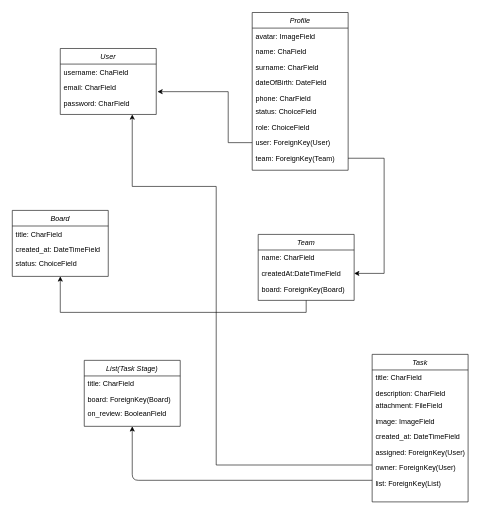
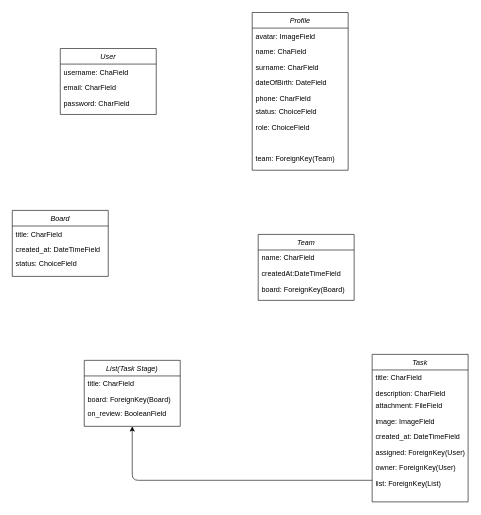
  <mxCell id="0" />
  <mxCell id="1" parent="0" />
  <mxCell id="2" value="User" style="swimlane;fontStyle=2;align=center;verticalAlign=top;childLayout=stackLayout;horizontal=1;startSize=26;horizontalStack=0;resizeParent=1;resizeLast=0;collapsible=1;marginBottom=0;rounded=0;shadow=0;strokeWidth=1;" parent="1" vertex="1"><mxGeometry x="100" y="80" width="160" height="110" as="geometry"><mxRectangle x="230" y="140" width="160" height="26" as="alternateBounds" /></mxGeometry></mxCell>
  <mxCell id="3" value="username: ChaField" style="text;align=left;verticalAlign=top;spacingLeft=4;spacingRight=4;overflow=hidden;rotatable=0;points=[[0,0.5],[1,0.5]];portConstraint=eastwest;" parent="2" vertex="1"><mxGeometry y="26" width="160" height="26" as="geometry" /></mxCell>
  <mxCell id="4" value="email: CharField" style="text;align=left;verticalAlign=top;spacingLeft=4;spacingRight=4;overflow=hidden;rotatable=0;points=[[0,0.5],[1,0.5]];portConstraint=eastwest;rounded=0;shadow=0;html=0;" parent="2" vertex="1"><mxGeometry y="52" width="160" height="26" as="geometry" /></mxCell>
  <mxCell id="5" value="password: CharField" style="text;align=left;verticalAlign=top;spacingLeft=4;spacingRight=4;overflow=hidden;rotatable=0;points=[[0,0.5],[1,0.5]];portConstraint=eastwest;rounded=0;shadow=0;html=0;" parent="2" vertex="1"><mxGeometry y="78" width="160" height="26" as="geometry" /></mxCell>
  <mxCell id="6" value="status: ChoiceField" style="text;align=left;verticalAlign=top;spacingLeft=4;spacingRight=4;overflow=hidden;rotatable=0;points=[[0,0.5],[1,0.5]];portConstraint=eastwest;rounded=0;shadow=0;html=0;" vertex="1" parent="1"><mxGeometry x="420" y="172" width="160" height="26" as="geometry" /></mxCell>
  <mxCell id="7" value="role: ChoiceField" style="text;align=left;verticalAlign=top;spacingLeft=4;spacingRight=4;overflow=hidden;rotatable=0;points=[[0,0.5],[1,0.5]];portConstraint=eastwest;rounded=0;shadow=0;html=0;" vertex="1" parent="1"><mxGeometry x="420" y="198" width="160" height="26" as="geometry" /></mxCell>
- <mxCell id="8" style="edgeStyle=orthogonalEdgeStyle;rounded=0;orthogonalLoop=1;jettySize=auto;html=1;entryX=1.013;entryY=0.769;entryDx=0;entryDy=0;entryPerimeter=0;" edge="1" parent="1" source="9" target="4"><mxGeometry relative="1" as="geometry"><Array as="points"><mxPoint x="380" y="237" /><mxPoint x="380" y="152" /></Array></mxGeometry></mxCell>
- <mxCell id="9" value="user: ForeignKey(User)" style="text;align=left;verticalAlign=top;spacingLeft=4;spacingRight=4;overflow=hidden;rotatable=0;points=[[0,0.5],[1,0.5]];portConstraint=eastwest;rounded=0;shadow=0;html=0;" vertex="1" parent="1"><mxGeometry x="420" y="224" width="160" height="26" as="geometry" /></mxCell>
- <mxCell id="10" style="edgeStyle=orthogonalEdgeStyle;rounded=0;orthogonalLoop=1;jettySize=auto;html=1;exitX=1;exitY=0.5;exitDx=0;exitDy=0;entryX=1;entryY=0.5;entryDx=0;entryDy=0;" edge="1" parent="1" source="11" target="28"><mxGeometry relative="1" as="geometry"><Array as="points"><mxPoint x="640" y="263" /><mxPoint x="640" y="455" /></Array></mxGeometry></mxCell>
  <mxCell id="11" value="team: ForeignKey(Team)" style="text;align=left;verticalAlign=top;spacingLeft=4;spacingRight=4;overflow=hidden;rotatable=0;points=[[0,0.5],[1,0.5]];portConstraint=eastwest;rounded=0;shadow=0;html=0;" vertex="1" parent="1"><mxGeometry x="420" y="250" width="160" height="26" as="geometry" /></mxCell>
  <mxCell id="12" value="status: ChoiceField" style="text;align=left;verticalAlign=top;spacingLeft=4;spacingRight=4;overflow=hidden;rotatable=0;points=[[0,0.5],[1,0.5]];portConstraint=eastwest;" vertex="1" parent="1"><mxGeometry x="20" y="426" width="160" height="26" as="geometry" /></mxCell>
  <mxCell id="13" value="on_review: BooleanField" style="text;align=left;verticalAlign=top;spacingLeft=4;spacingRight=4;overflow=hidden;rotatable=0;points=[[0,0.5],[1,0.5]];portConstraint=eastwest;" vertex="1" parent="1"><mxGeometry x="140" y="676" width="160" height="26" as="geometry" /></mxCell>
  <mxCell id="14" value="attachment: FileField&#10;" style="text;align=left;verticalAlign=top;spacingLeft=4;spacingRight=4;overflow=hidden;rotatable=0;points=[[0,0.5],[1,0.5]];portConstraint=eastwest;" vertex="1" parent="1"><mxGeometry x="620" y="662" width="160" height="26" as="geometry" /></mxCell>
  <mxCell id="15" value="image: ImageField&#10;" style="text;align=left;verticalAlign=top;spacingLeft=4;spacingRight=4;overflow=hidden;rotatable=0;points=[[0,0.5],[1,0.5]];portConstraint=eastwest;" vertex="1" parent="1"><mxGeometry x="620" y="688" width="160" height="26" as="geometry" /></mxCell>
  <mxCell id="16" value="owner: ForeignKey(User)&#10;" style="text;align=left;verticalAlign=top;spacingLeft=4;spacingRight=4;overflow=hidden;rotatable=0;points=[[0,0.5],[1,0.5]];portConstraint=eastwest;" vertex="1" parent="1"><mxGeometry x="620" y="766" width="160" height="26" as="geometry" /></mxCell>
  <mxCell id="17" value="list: ForeignKey(List)&#10;" style="text;align=left;verticalAlign=top;spacingLeft=4;spacingRight=4;overflow=hidden;rotatable=0;points=[[0,0.5],[1,0.5]];portConstraint=eastwest;" vertex="1" parent="1"><mxGeometry x="620" y="792" width="160" height="26" as="geometry" /></mxCell>
  <mxCell id="18" value="created_at: DateTimeField&#10;" style="text;align=left;verticalAlign=top;spacingLeft=4;spacingRight=4;overflow=hidden;rotatable=0;points=[[0,0.5],[1,0.5]];portConstraint=eastwest;" vertex="1" parent="1"><mxGeometry x="620" y="714" width="160" height="26" as="geometry" /></mxCell>
  <mxCell id="19" value="assigned: ForeignKey(User)&#10;" style="text;align=left;verticalAlign=top;spacingLeft=4;spacingRight=4;overflow=hidden;rotatable=0;points=[[0,0.5],[1,0.5]];portConstraint=eastwest;" vertex="1" parent="1"><mxGeometry x="620" y="740" width="160" height="26" as="geometry" /></mxCell>
  <mxCell id="20" value="Profile" style="swimlane;fontStyle=2;align=center;verticalAlign=top;childLayout=stackLayout;horizontal=1;startSize=26;horizontalStack=0;resizeParent=1;resizeLast=0;collapsible=1;marginBottom=0;rounded=0;shadow=0;strokeWidth=1;" vertex="1" parent="1"><mxGeometry x="420" y="20" width="160" height="263" as="geometry"><mxRectangle x="230" y="140" width="160" height="26" as="alternateBounds" /></mxGeometry></mxCell>
  <mxCell id="21" value="avatar: ImageField" style="text;align=left;verticalAlign=top;spacingLeft=4;spacingRight=4;overflow=hidden;rotatable=0;points=[[0,0.5],[1,0.5]];portConstraint=eastwest;" vertex="1" parent="20"><mxGeometry y="26" width="160" height="26" as="geometry" /></mxCell>
  <mxCell id="22" value="name: ChaField&#10;" style="text;align=left;verticalAlign=top;spacingLeft=4;spacingRight=4;overflow=hidden;rotatable=0;points=[[0,0.5],[1,0.5]];portConstraint=eastwest;rounded=0;shadow=0;html=0;" vertex="1" parent="20"><mxGeometry y="52" width="160" height="26" as="geometry" /></mxCell>
  <mxCell id="23" value="surname: CharField" style="text;align=left;verticalAlign=top;spacingLeft=4;spacingRight=4;overflow=hidden;rotatable=0;points=[[0,0.5],[1,0.5]];portConstraint=eastwest;rounded=0;shadow=0;html=0;" vertex="1" parent="20"><mxGeometry y="78" width="160" height="26" as="geometry" /></mxCell>
  <mxCell id="24" value="dateOfBirth: DateField" style="text;align=left;verticalAlign=top;spacingLeft=4;spacingRight=4;overflow=hidden;rotatable=0;points=[[0,0.5],[1,0.5]];portConstraint=eastwest;rounded=0;shadow=0;html=0;" vertex="1" parent="20"><mxGeometry y="104" width="160" height="26" as="geometry" /></mxCell>
  <mxCell id="25" value="phone: CharField" style="text;align=left;verticalAlign=top;spacingLeft=4;spacingRight=4;overflow=hidden;rotatable=0;points=[[0,0.5],[1,0.5]];portConstraint=eastwest;rounded=0;shadow=0;html=0;" vertex="1" parent="20"><mxGeometry y="130" width="160" height="26" as="geometry" /></mxCell>
  <mxCell id="26" value="Team" style="swimlane;fontStyle=2;align=center;verticalAlign=top;childLayout=stackLayout;horizontal=1;startSize=26;horizontalStack=0;resizeParent=1;resizeLast=0;collapsible=1;marginBottom=0;rounded=0;shadow=0;strokeWidth=1;" vertex="1" parent="1"><mxGeometry x="430" y="390" width="160" height="110" as="geometry"><mxRectangle x="230" y="140" width="160" height="26" as="alternateBounds" /></mxGeometry></mxCell>
  <mxCell id="27" value="name: CharField" style="text;align=left;verticalAlign=top;spacingLeft=4;spacingRight=4;overflow=hidden;rotatable=0;points=[[0,0.5],[1,0.5]];portConstraint=eastwest;" vertex="1" parent="26"><mxGeometry y="26" width="160" height="26" as="geometry" /></mxCell>
  <mxCell id="28" value="createdAt:DateTimeField" style="text;align=left;verticalAlign=top;spacingLeft=4;spacingRight=4;overflow=hidden;rotatable=0;points=[[0,0.5],[1,0.5]];portConstraint=eastwest;rounded=0;shadow=0;html=0;" vertex="1" parent="26"><mxGeometry y="52" width="160" height="26" as="geometry" /></mxCell>
  <mxCell id="29" value="board: ForeignKey(Board)" style="text;align=left;verticalAlign=top;spacingLeft=4;spacingRight=4;overflow=hidden;rotatable=0;points=[[0,0.5],[1,0.5]];portConstraint=eastwest;rounded=0;shadow=0;html=0;" vertex="1" parent="26"><mxGeometry y="78" width="160" height="26" as="geometry" /></mxCell>
- <mxCell id="30" style="edgeStyle=orthogonalEdgeStyle;rounded=0;orthogonalLoop=1;jettySize=auto;html=1;exitX=0.5;exitY=1;exitDx=0;exitDy=0;entryX=0.5;entryY=1;entryDx=0;entryDy=0;" edge="1" parent="1" source="26" target="31"><mxGeometry relative="1" as="geometry"><Array as="points"><mxPoint x="510" y="520" /><mxPoint x="100" y="520" /></Array></mxGeometry></mxCell>
  <mxCell id="31" value="Board" style="swimlane;fontStyle=2;align=center;verticalAlign=top;childLayout=stackLayout;horizontal=1;startSize=26;horizontalStack=0;resizeParent=1;resizeLast=0;collapsible=1;marginBottom=0;rounded=0;shadow=0;strokeWidth=1;" vertex="1" parent="1"><mxGeometry x="20" y="350" width="160" height="110" as="geometry"><mxRectangle x="230" y="140" width="160" height="26" as="alternateBounds" /></mxGeometry></mxCell>
  <mxCell id="32" value="title: CharField" style="text;align=left;verticalAlign=top;spacingLeft=4;spacingRight=4;overflow=hidden;rotatable=0;points=[[0,0.5],[1,0.5]];portConstraint=eastwest;" vertex="1" parent="31"><mxGeometry y="26" width="160" height="26" as="geometry" /></mxCell>
  <mxCell id="33" value="created_at: DateTimeField" style="text;align=left;verticalAlign=top;spacingLeft=4;spacingRight=4;overflow=hidden;rotatable=0;points=[[0,0.5],[1,0.5]];portConstraint=eastwest;" vertex="1" parent="31"><mxGeometry y="52" width="160" height="26" as="geometry" /></mxCell>
  <mxCell id="34" value="List(Task Stage)" style="swimlane;fontStyle=2;align=center;verticalAlign=top;childLayout=stackLayout;horizontal=1;startSize=26;horizontalStack=0;resizeParent=1;resizeLast=0;collapsible=1;marginBottom=0;rounded=0;shadow=0;strokeWidth=1;" vertex="1" parent="1"><mxGeometry x="140" y="600" width="160" height="110" as="geometry"><mxRectangle x="230" y="140" width="160" height="26" as="alternateBounds" /></mxGeometry></mxCell>
  <mxCell id="35" value="title: CharField" style="text;align=left;verticalAlign=top;spacingLeft=4;spacingRight=4;overflow=hidden;rotatable=0;points=[[0,0.5],[1,0.5]];portConstraint=eastwest;" vertex="1" parent="34"><mxGeometry y="26" width="160" height="26" as="geometry" /></mxCell>
  <mxCell id="36" value="board: ForeignKey(Board)" style="text;align=left;verticalAlign=top;spacingLeft=4;spacingRight=4;overflow=hidden;rotatable=0;points=[[0,0.5],[1,0.5]];portConstraint=eastwest;" vertex="1" parent="34"><mxGeometry y="52" width="160" height="26" as="geometry" /></mxCell>
- <mxCell id="37" style="edgeStyle=orthogonalEdgeStyle;rounded=0;orthogonalLoop=1;jettySize=auto;html=1;exitX=0;exitY=0.75;exitDx=0;exitDy=0;entryX=0.75;entryY=1;entryDx=0;entryDy=0;" edge="1" parent="1" source="38" target="2"><mxGeometry relative="1" as="geometry"><Array as="points"><mxPoint x="360" y="775" /><mxPoint x="360" y="310" /><mxPoint x="220" y="310" /></Array></mxGeometry></mxCell>
  <mxCell id="38" value="Task" style="swimlane;fontStyle=2;align=center;verticalAlign=top;childLayout=stackLayout;horizontal=1;startSize=26;horizontalStack=0;resizeParent=1;resizeLast=0;collapsible=1;marginBottom=0;rounded=0;shadow=0;strokeWidth=1;" vertex="1" parent="1"><mxGeometry x="620" y="590" width="160" height="246" as="geometry"><mxRectangle x="230" y="140" width="160" height="26" as="alternateBounds" /></mxGeometry></mxCell>
  <mxCell id="39" value="title: CharField" style="text;align=left;verticalAlign=top;spacingLeft=4;spacingRight=4;overflow=hidden;rotatable=0;points=[[0,0.5],[1,0.5]];portConstraint=eastwest;" vertex="1" parent="38"><mxGeometry y="26" width="160" height="26" as="geometry" /></mxCell>
  <mxCell id="40" value="description: CharField" style="text;align=left;verticalAlign=top;spacingLeft=4;spacingRight=4;overflow=hidden;rotatable=0;points=[[0,0.5],[1,0.5]];portConstraint=eastwest;" vertex="1" parent="38"><mxGeometry y="52" width="160" height="26" as="geometry" /></mxCell>
  <mxCell id="41" value="" style="endArrow=classic;html=1;entryX=0.5;entryY=1;entryDx=0;entryDy=0;" edge="1" parent="1" target="34"><mxGeometry width="50" height="50" relative="1" as="geometry"><mxPoint x="620" y="800" as="sourcePoint" /><mxPoint x="470" y="430" as="targetPoint" /><Array as="points"><mxPoint x="220" y="800" /></Array></mxGeometry></mxCell>
